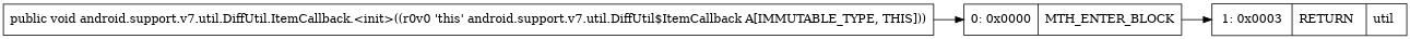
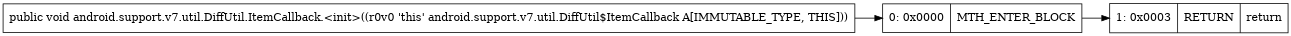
  digraph {
    rankdir=LR
    node [shape=record]
    n1 [label="{0\:\ 0x0000|MTH_ENTER_BLOCK\l}"]
-   n2 [label="{1\:\ 0x0003|RETURN\l|util\l}"]
+   n2 [label="{1\:\ 0x0003|RETURN\l|return\l}"]
    n3 [label="{public void android.support.v7.util.DiffUtil.ItemCallback.\<init\>((r0v0 'this' android.support.v7.util.DiffUtil$ItemCallback A[IMMUTABLE_TYPE, THIS])) }"]
    n1 -> n2
    n3 -> n1
  }
